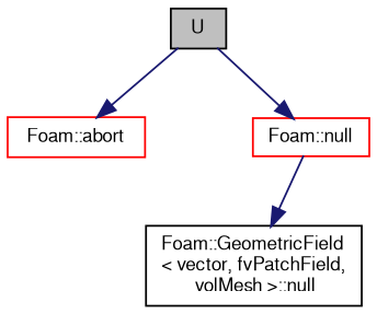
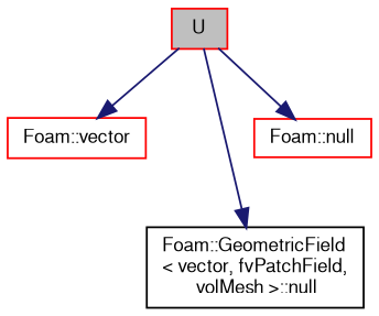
  digraph {
    rankdir=TB
    node [color=black fontname=FreeSans fontsize=10 shape=record]
    edge [color=midnightblue fontname=FreeSans fontsize=10 labelfontname=FreeSans labelfontsize=10 style=solid]
-   n1 [fillcolor=grey75 fontcolor=black height=0.2 label=U style=filled width=0.4]
-   n2 [color=red height=0.2 label="Foam::abort" width=0.4]
+   n1 [color=red fillcolor=grey75 fontcolor=black height=0.2 label=U style=filled width=0.4]
+   n2 [color=red height=0.2 label="Foam::vector" width=0.4]
    n3 [height=0.2 label="Foam::GeometricField\l\< vector, fvPatchField,\l volMesh \>::null" width=0.4]
    n4 [color=red height=0.2 label="Foam::null" width=0.4]
    n1 -> n2
-   n4 -> n3
+   n1 -> n3
    n1 -> n4
  }
